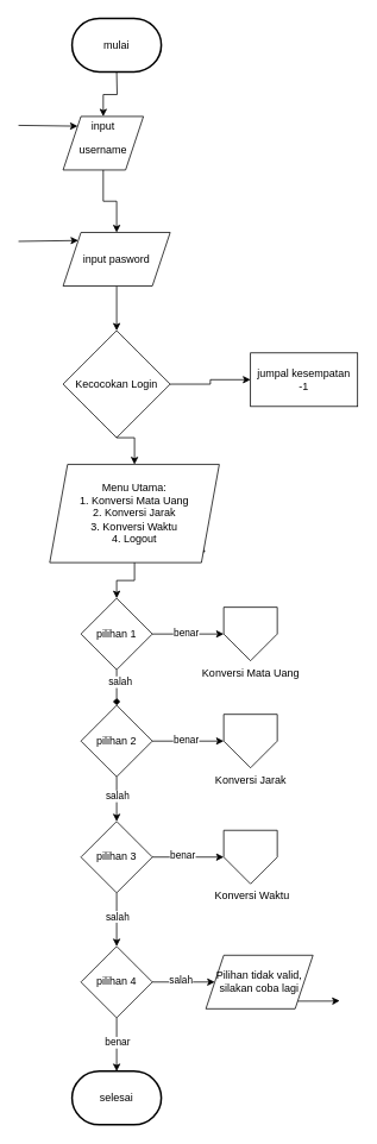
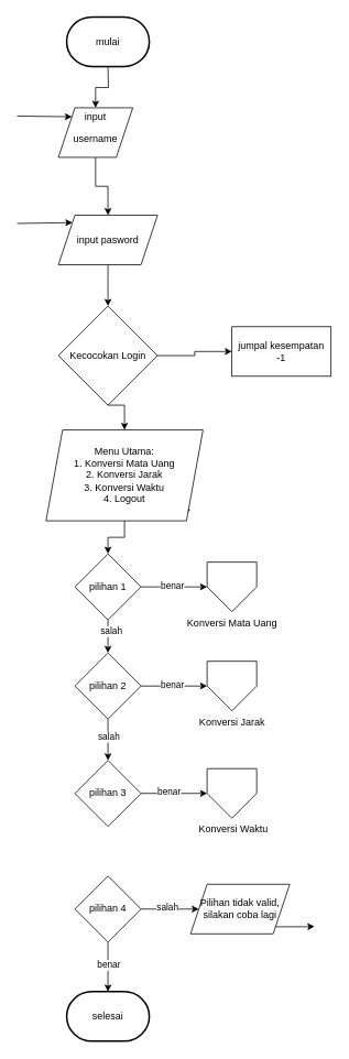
  <mxCell id="0" />
  <mxCell id="1" parent="0" />
  <mxCell id="2" style="edgeStyle=orthogonalEdgeStyle;rounded=0;orthogonalLoop=1;jettySize=auto;html=1;exitX=0.5;exitY=1;exitDx=0;exitDy=0;entryX=0.5;entryY=0;entryDx=0;entryDy=0;" parent="1" target="4" edge="1"><mxGeometry relative="1" as="geometry"><mxPoint x="130" y="80" as="sourcePoint" /></mxGeometry></mxCell>
  <mxCell id="3" style="edgeStyle=orthogonalEdgeStyle;rounded=0;orthogonalLoop=1;jettySize=auto;html=1;exitX=0.5;exitY=1;exitDx=0;exitDy=0;entryX=0.5;entryY=0;entryDx=0;entryDy=0;" parent="1" source="4" target="6" edge="1"><mxGeometry relative="1" as="geometry" /></mxCell>
  <mxCell id="4" value="input &lt;br&gt;&lt;p data-pm-slice=&quot;1 1 [&amp;quot;ordered_list&amp;quot;,{&amp;quot;spread&amp;quot;:false,&amp;quot;startingNumber&amp;quot;:1,&amp;quot;start&amp;quot;:246,&amp;quot;end&amp;quot;:616},&amp;quot;regular_list_item&amp;quot;,{&amp;quot;start&amp;quot;:259,&amp;quot;end&amp;quot;:306}]&quot;&gt;username&lt;/p&gt;" style="shape=parallelogram;perimeter=parallelogramPerimeter;whiteSpace=wrap;html=1;fixedSize=1;" parent="1" vertex="1"><mxGeometry x="70" y="130" width="90" height="60" as="geometry" /></mxCell>
  <mxCell id="5" style="edgeStyle=orthogonalEdgeStyle;rounded=0;orthogonalLoop=1;jettySize=auto;html=1;exitX=0.5;exitY=1;exitDx=0;exitDy=0;entryX=0.5;entryY=0;entryDx=0;entryDy=0;" parent="1" source="6" target="8" edge="1"><mxGeometry relative="1" as="geometry" /></mxCell>
  <mxCell id="6" value="input pasword" style="shape=parallelogram;perimeter=parallelogramPerimeter;whiteSpace=wrap;html=1;fixedSize=1;" parent="1" vertex="1"><mxGeometry x="70" y="260" width="120" height="60" as="geometry" /></mxCell>
  <mxCell id="7" style="edgeStyle=orthogonalEdgeStyle;rounded=0;orthogonalLoop=1;jettySize=auto;html=1;exitX=1;exitY=0.5;exitDx=0;exitDy=0;entryX=0;entryY=0.5;entryDx=0;entryDy=0;" parent="1" source="8" target="9" edge="1"><mxGeometry relative="1" as="geometry" /></mxCell>
  <mxCell id="8" value="Kecocokan Login" style="rhombus;whiteSpace=wrap;html=1;" parent="1" vertex="1"><mxGeometry x="70" y="370" width="120" height="120" as="geometry" /></mxCell>
  <mxCell id="9" value="jumpal kesempatan&lt;br&gt;-1" style="rounded=0;whiteSpace=wrap;html=1;" parent="1" vertex="1"><mxGeometry x="280" y="395" width="120" height="60" as="geometry" /></mxCell>
  <mxCell id="10" style="edgeStyle=orthogonalEdgeStyle;rounded=0;orthogonalLoop=1;jettySize=auto;html=1;exitX=1;exitY=1;exitDx=0;exitDy=0;" edge="1" parent="1" source="15"><mxGeometry relative="1" as="geometry"><mxPoint x="230" y="617" as="targetPoint" /><Array as="points"><mxPoint x="210" y="617" /><mxPoint x="210" y="617" /></Array></mxGeometry></mxCell>
  <mxCell id="11" value="" style="endArrow=classic;html=1;rounded=0;entryX=0;entryY=0;entryDx=0;entryDy=0;" edge="1" parent="1" target="4"><mxGeometry width="50" height="50" relative="1" as="geometry"><mxPoint x="20" y="140" as="sourcePoint" /><mxPoint x="70" y="130" as="targetPoint" /></mxGeometry></mxCell>
  <mxCell id="12" value="" style="endArrow=classic;html=1;rounded=0;entryX=0;entryY=0;entryDx=0;entryDy=0;" edge="1" parent="1"><mxGeometry width="50" height="50" relative="1" as="geometry"><mxPoint x="20" y="270" as="sourcePoint" /><mxPoint x="87" y="269" as="targetPoint" /></mxGeometry></mxCell>
  <mxCell id="13" value="" style="edgeStyle=orthogonalEdgeStyle;rounded=0;orthogonalLoop=1;jettySize=auto;html=1;exitX=0.5;exitY=1;exitDx=0;exitDy=0;entryX=0.5;entryY=0;entryDx=0;entryDy=0;" edge="1" parent="1" source="8" target="15"><mxGeometry relative="1" as="geometry"><mxPoint x="130" y="490" as="sourcePoint" /><mxPoint x="130" y="560" as="targetPoint" /></mxGeometry></mxCell>
  <mxCell id="14" style="edgeStyle=orthogonalEdgeStyle;rounded=0;orthogonalLoop=1;jettySize=auto;html=1;exitX=0.5;exitY=1;exitDx=0;exitDy=0;entryX=0.5;entryY=0;entryDx=0;entryDy=0;" edge="1" parent="1" source="15" target="20"><mxGeometry relative="1" as="geometry" /></mxCell>
  <mxCell id="15" value="Menu Utama:&lt;br&gt;1. Konversi Mata Uang&lt;br&gt;2. Konversi Jarak&lt;br&gt;3. Konversi Waktu&lt;br&gt;4. Logout" style="shape=parallelogram;perimeter=parallelogramPerimeter;whiteSpace=wrap;html=1;fixedSize=1;" vertex="1" parent="1"><mxGeometry x="55" y="520" width="190" height="110" as="geometry" /></mxCell>
- <mxCell id="16" style="edgeStyle=orthogonalEdgeStyle;rounded=0;orthogonalLoop=1;jettySize=auto;html=1;exitX=0.5;exitY=1;exitDx=0;exitDy=0;entryX=0.5;entryY=0;entryDx=0;entryDy=0;endArrow=diamond;" edge="1" parent="1" source="20" target="25"><mxGeometry relative="1" as="geometry" /></mxCell>
+ <mxCell id="16" style="edgeStyle=orthogonalEdgeStyle;rounded=0;orthogonalLoop=1;jettySize=auto;html=1;exitX=0.5;exitY=1;exitDx=0;exitDy=0;entryX=0.5;entryY=0;entryDx=0;entryDy=0;" edge="1" parent="1" source="20" target="25"><mxGeometry relative="1" as="geometry" /></mxCell>
  <mxCell id="17" value="salah" style="edgeLabel;html=1;align=center;verticalAlign=middle;resizable=0;points=[];" vertex="1" connectable="0" parent="16"><mxGeometry x="-0.35" y="3" relative="1" as="geometry"><mxPoint as="offset" /></mxGeometry></mxCell>
  <mxCell id="18" style="edgeStyle=orthogonalEdgeStyle;rounded=0;orthogonalLoop=1;jettySize=auto;html=1;exitX=1;exitY=0.5;exitDx=0;exitDy=0;entryX=0;entryY=0.5;entryDx=0;entryDy=0;" edge="1" parent="1" source="20" target="38"><mxGeometry relative="1" as="geometry" /></mxCell>
  <mxCell id="19" value="benar" style="edgeLabel;html=1;align=center;verticalAlign=middle;resizable=0;points=[];" vertex="1" connectable="0" parent="18"><mxGeometry x="-0.075" y="2" relative="1" as="geometry"><mxPoint as="offset" /></mxGeometry></mxCell>
  <mxCell id="20" value="pilihan 1" style="rhombus;whiteSpace=wrap;html=1;" vertex="1" parent="1"><mxGeometry x="90" y="670" width="80" height="80" as="geometry" /></mxCell>
  <mxCell id="21" style="edgeStyle=orthogonalEdgeStyle;rounded=0;orthogonalLoop=1;jettySize=auto;html=1;exitX=0.5;exitY=1;exitDx=0;exitDy=0;entryX=0.5;entryY=0;entryDx=0;entryDy=0;" edge="1" parent="1" source="25" target="30"><mxGeometry relative="1" as="geometry" /></mxCell>
  <mxCell id="22" value="salah" style="edgeLabel;html=1;align=center;verticalAlign=middle;resizable=0;points=[];" vertex="1" connectable="0" parent="21"><mxGeometry x="-0.16" relative="1" as="geometry"><mxPoint as="offset" /></mxGeometry></mxCell>
  <mxCell id="23" style="edgeStyle=orthogonalEdgeStyle;rounded=0;orthogonalLoop=1;jettySize=auto;html=1;exitX=1;exitY=0.5;exitDx=0;exitDy=0;entryX=0;entryY=0.5;entryDx=0;entryDy=0;" edge="1" parent="1" source="25" target="41"><mxGeometry relative="1" as="geometry" /></mxCell>
  <mxCell id="24" value="benar" style="edgeLabel;html=1;align=center;verticalAlign=middle;resizable=0;points=[];" vertex="1" connectable="0" parent="23"><mxGeometry x="-0.075" y="2" relative="1" as="geometry"><mxPoint as="offset" /></mxGeometry></mxCell>
  <mxCell id="25" value="pilihan 2" style="rhombus;whiteSpace=wrap;html=1;" vertex="1" parent="1"><mxGeometry x="90" y="790" width="80" height="80" as="geometry" /></mxCell>
- <mxCell id="26" style="edgeStyle=orthogonalEdgeStyle;rounded=0;orthogonalLoop=1;jettySize=auto;html=1;exitX=0.5;exitY=1;exitDx=0;exitDy=0;entryX=0.5;entryY=0;entryDx=0;entryDy=0;" edge="1" parent="1" source="30" target="35"><mxGeometry relative="1" as="geometry" /></mxCell>
- <mxCell id="27" value="salah" style="edgeLabel;html=1;align=center;verticalAlign=middle;resizable=0;points=[];" vertex="1" connectable="0" parent="26"><mxGeometry x="-0.133" relative="1" as="geometry"><mxPoint as="offset" /></mxGeometry></mxCell>
  <mxCell id="28" style="edgeStyle=orthogonalEdgeStyle;rounded=0;orthogonalLoop=1;jettySize=auto;html=1;exitX=1;exitY=0.5;exitDx=0;exitDy=0;entryX=0;entryY=0.5;entryDx=0;entryDy=0;" edge="1" parent="1" source="30" target="42"><mxGeometry relative="1" as="geometry" /></mxCell>
  <mxCell id="29" value="benar" style="edgeLabel;html=1;align=center;verticalAlign=middle;resizable=0;points=[];" vertex="1" connectable="0" parent="28"><mxGeometry x="-0.175" y="3" relative="1" as="geometry"><mxPoint as="offset" /></mxGeometry></mxCell>
  <mxCell id="30" value="pilihan 3" style="rhombus;whiteSpace=wrap;html=1;" vertex="1" parent="1"><mxGeometry x="90" y="920" width="80" height="80" as="geometry" /></mxCell>
  <mxCell id="31" style="edgeStyle=orthogonalEdgeStyle;rounded=0;orthogonalLoop=1;jettySize=auto;html=1;exitX=0.5;exitY=1;exitDx=0;exitDy=0;" edge="1" parent="1" source="35"><mxGeometry relative="1" as="geometry"><mxPoint x="130" y="1200" as="targetPoint" /></mxGeometry></mxCell>
  <mxCell id="32" value="benar" style="edgeLabel;html=1;align=center;verticalAlign=middle;resizable=0;points=[];" vertex="1" connectable="0" parent="31"><mxGeometry x="-0.1" relative="1" as="geometry"><mxPoint as="offset" /></mxGeometry></mxCell>
  <mxCell id="33" style="edgeStyle=orthogonalEdgeStyle;rounded=0;orthogonalLoop=1;jettySize=auto;html=1;exitX=1;exitY=0.5;exitDx=0;exitDy=0;entryX=0;entryY=0.5;entryDx=0;entryDy=0;" edge="1" parent="1" source="35" target="37"><mxGeometry relative="1" as="geometry" /></mxCell>
  <mxCell id="34" value="salah" style="edgeLabel;html=1;align=center;verticalAlign=middle;resizable=0;points=[];" vertex="1" connectable="0" parent="33"><mxGeometry x="-0.114" y="3" relative="1" as="geometry"><mxPoint as="offset" /></mxGeometry></mxCell>
  <mxCell id="35" value="pilihan 4" style="rhombus;whiteSpace=wrap;html=1;" vertex="1" parent="1"><mxGeometry x="90" y="1060" width="80" height="80" as="geometry" /></mxCell>
  <mxCell id="36" style="edgeStyle=orthogonalEdgeStyle;rounded=0;orthogonalLoop=1;jettySize=auto;html=1;exitX=1;exitY=1;exitDx=0;exitDy=0;" edge="1" parent="1" source="37"><mxGeometry relative="1" as="geometry"><mxPoint x="380" y="1121" as="targetPoint" /></mxGeometry></mxCell>
  <mxCell id="37" value="Pilihan tidak valid, silakan coba lagi" style="shape=parallelogram;perimeter=parallelogramPerimeter;whiteSpace=wrap;html=1;fixedSize=1;" vertex="1" parent="1"><mxGeometry x="230" y="1070" width="120" height="60" as="geometry" /></mxCell>
  <mxCell id="38" value="Konversi Mata Uang" style="verticalLabelPosition=bottom;verticalAlign=top;html=1;shape=offPageConnector;rounded=0;size=0.5;" vertex="1" parent="1"><mxGeometry x="250" y="680" width="60" height="60" as="geometry" /></mxCell>
  <mxCell id="39" value="mulai" style="strokeWidth=2;html=1;shape=mxgraph.flowchart.terminator;whiteSpace=wrap;" vertex="1" parent="1"><mxGeometry x="80" y="20" width="100" height="60" as="geometry" /></mxCell>
  <mxCell id="40" value="selesai" style="strokeWidth=2;html=1;shape=mxgraph.flowchart.terminator;whiteSpace=wrap;" vertex="1" parent="1"><mxGeometry x="80" y="1200" width="100" height="60" as="geometry" /></mxCell>
  <mxCell id="41" value="Konversi Jarak" style="verticalLabelPosition=bottom;verticalAlign=top;html=1;shape=offPageConnector;rounded=0;size=0.5;" vertex="1" parent="1"><mxGeometry x="250" y="800" width="60" height="60" as="geometry" /></mxCell>
  <mxCell id="42" value="&amp;nbsp;Konversi Waktu" style="verticalLabelPosition=bottom;verticalAlign=top;html=1;shape=offPageConnector;rounded=0;size=0.5;" vertex="1" parent="1"><mxGeometry x="250" y="930" width="60" height="60" as="geometry" /></mxCell>
